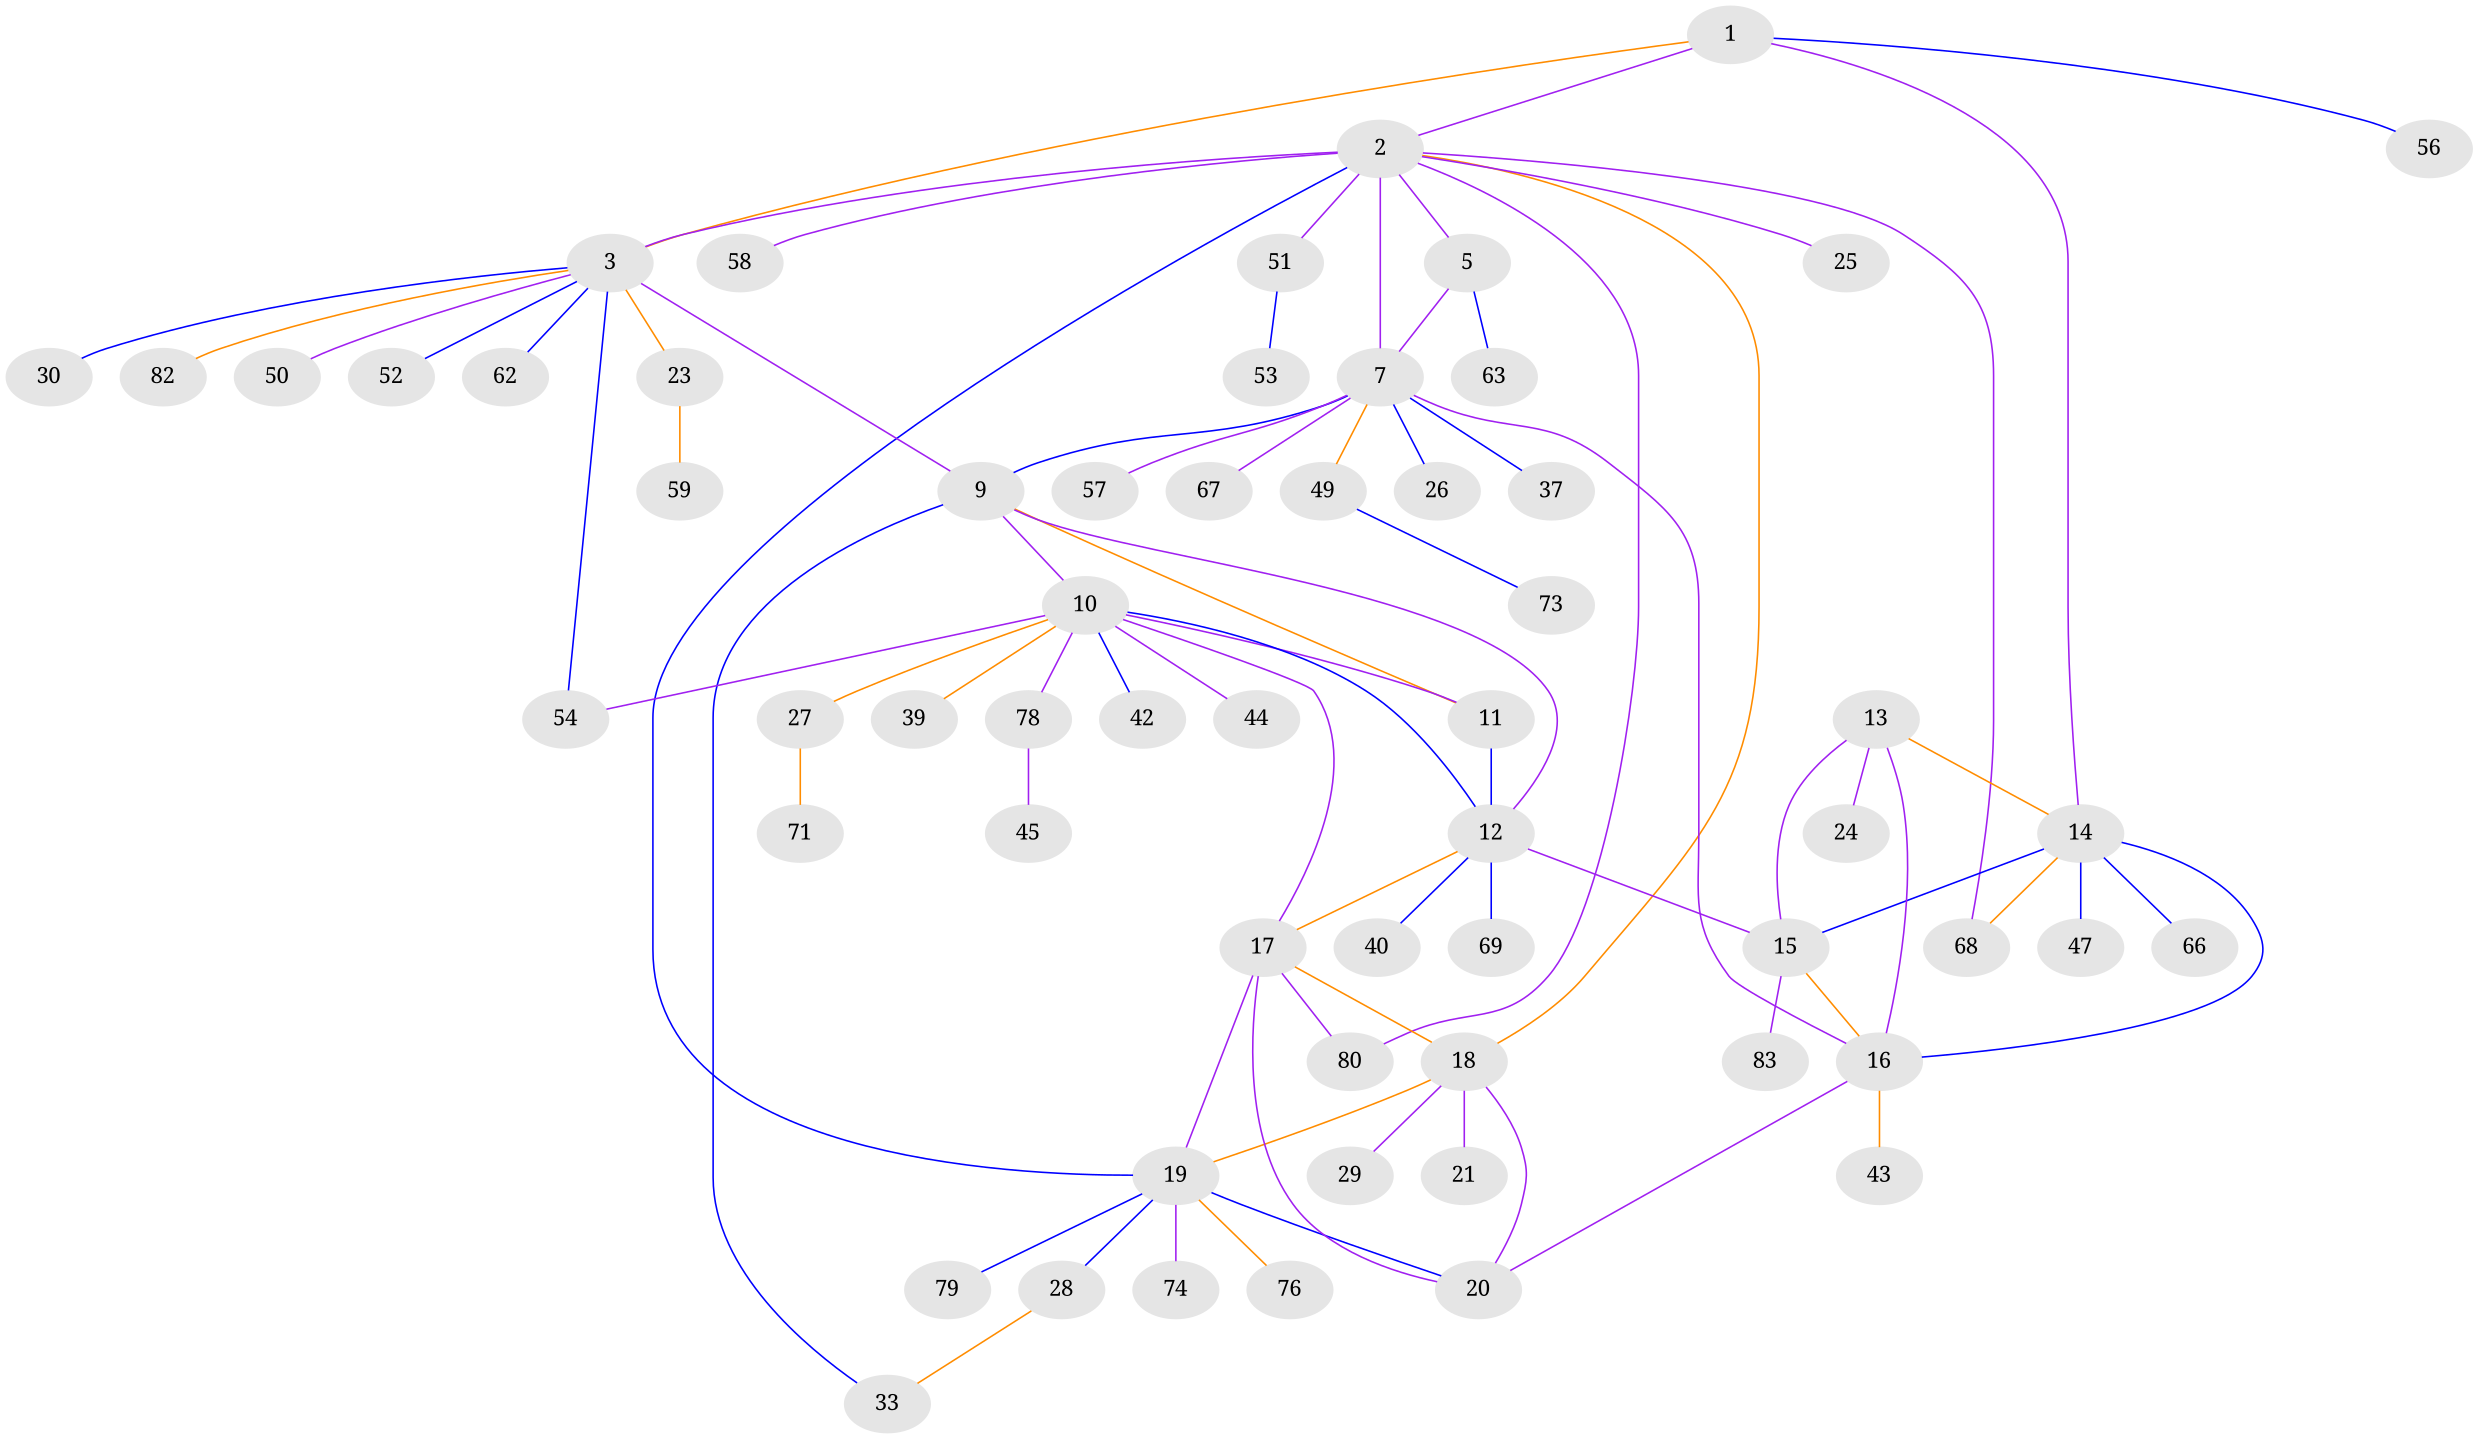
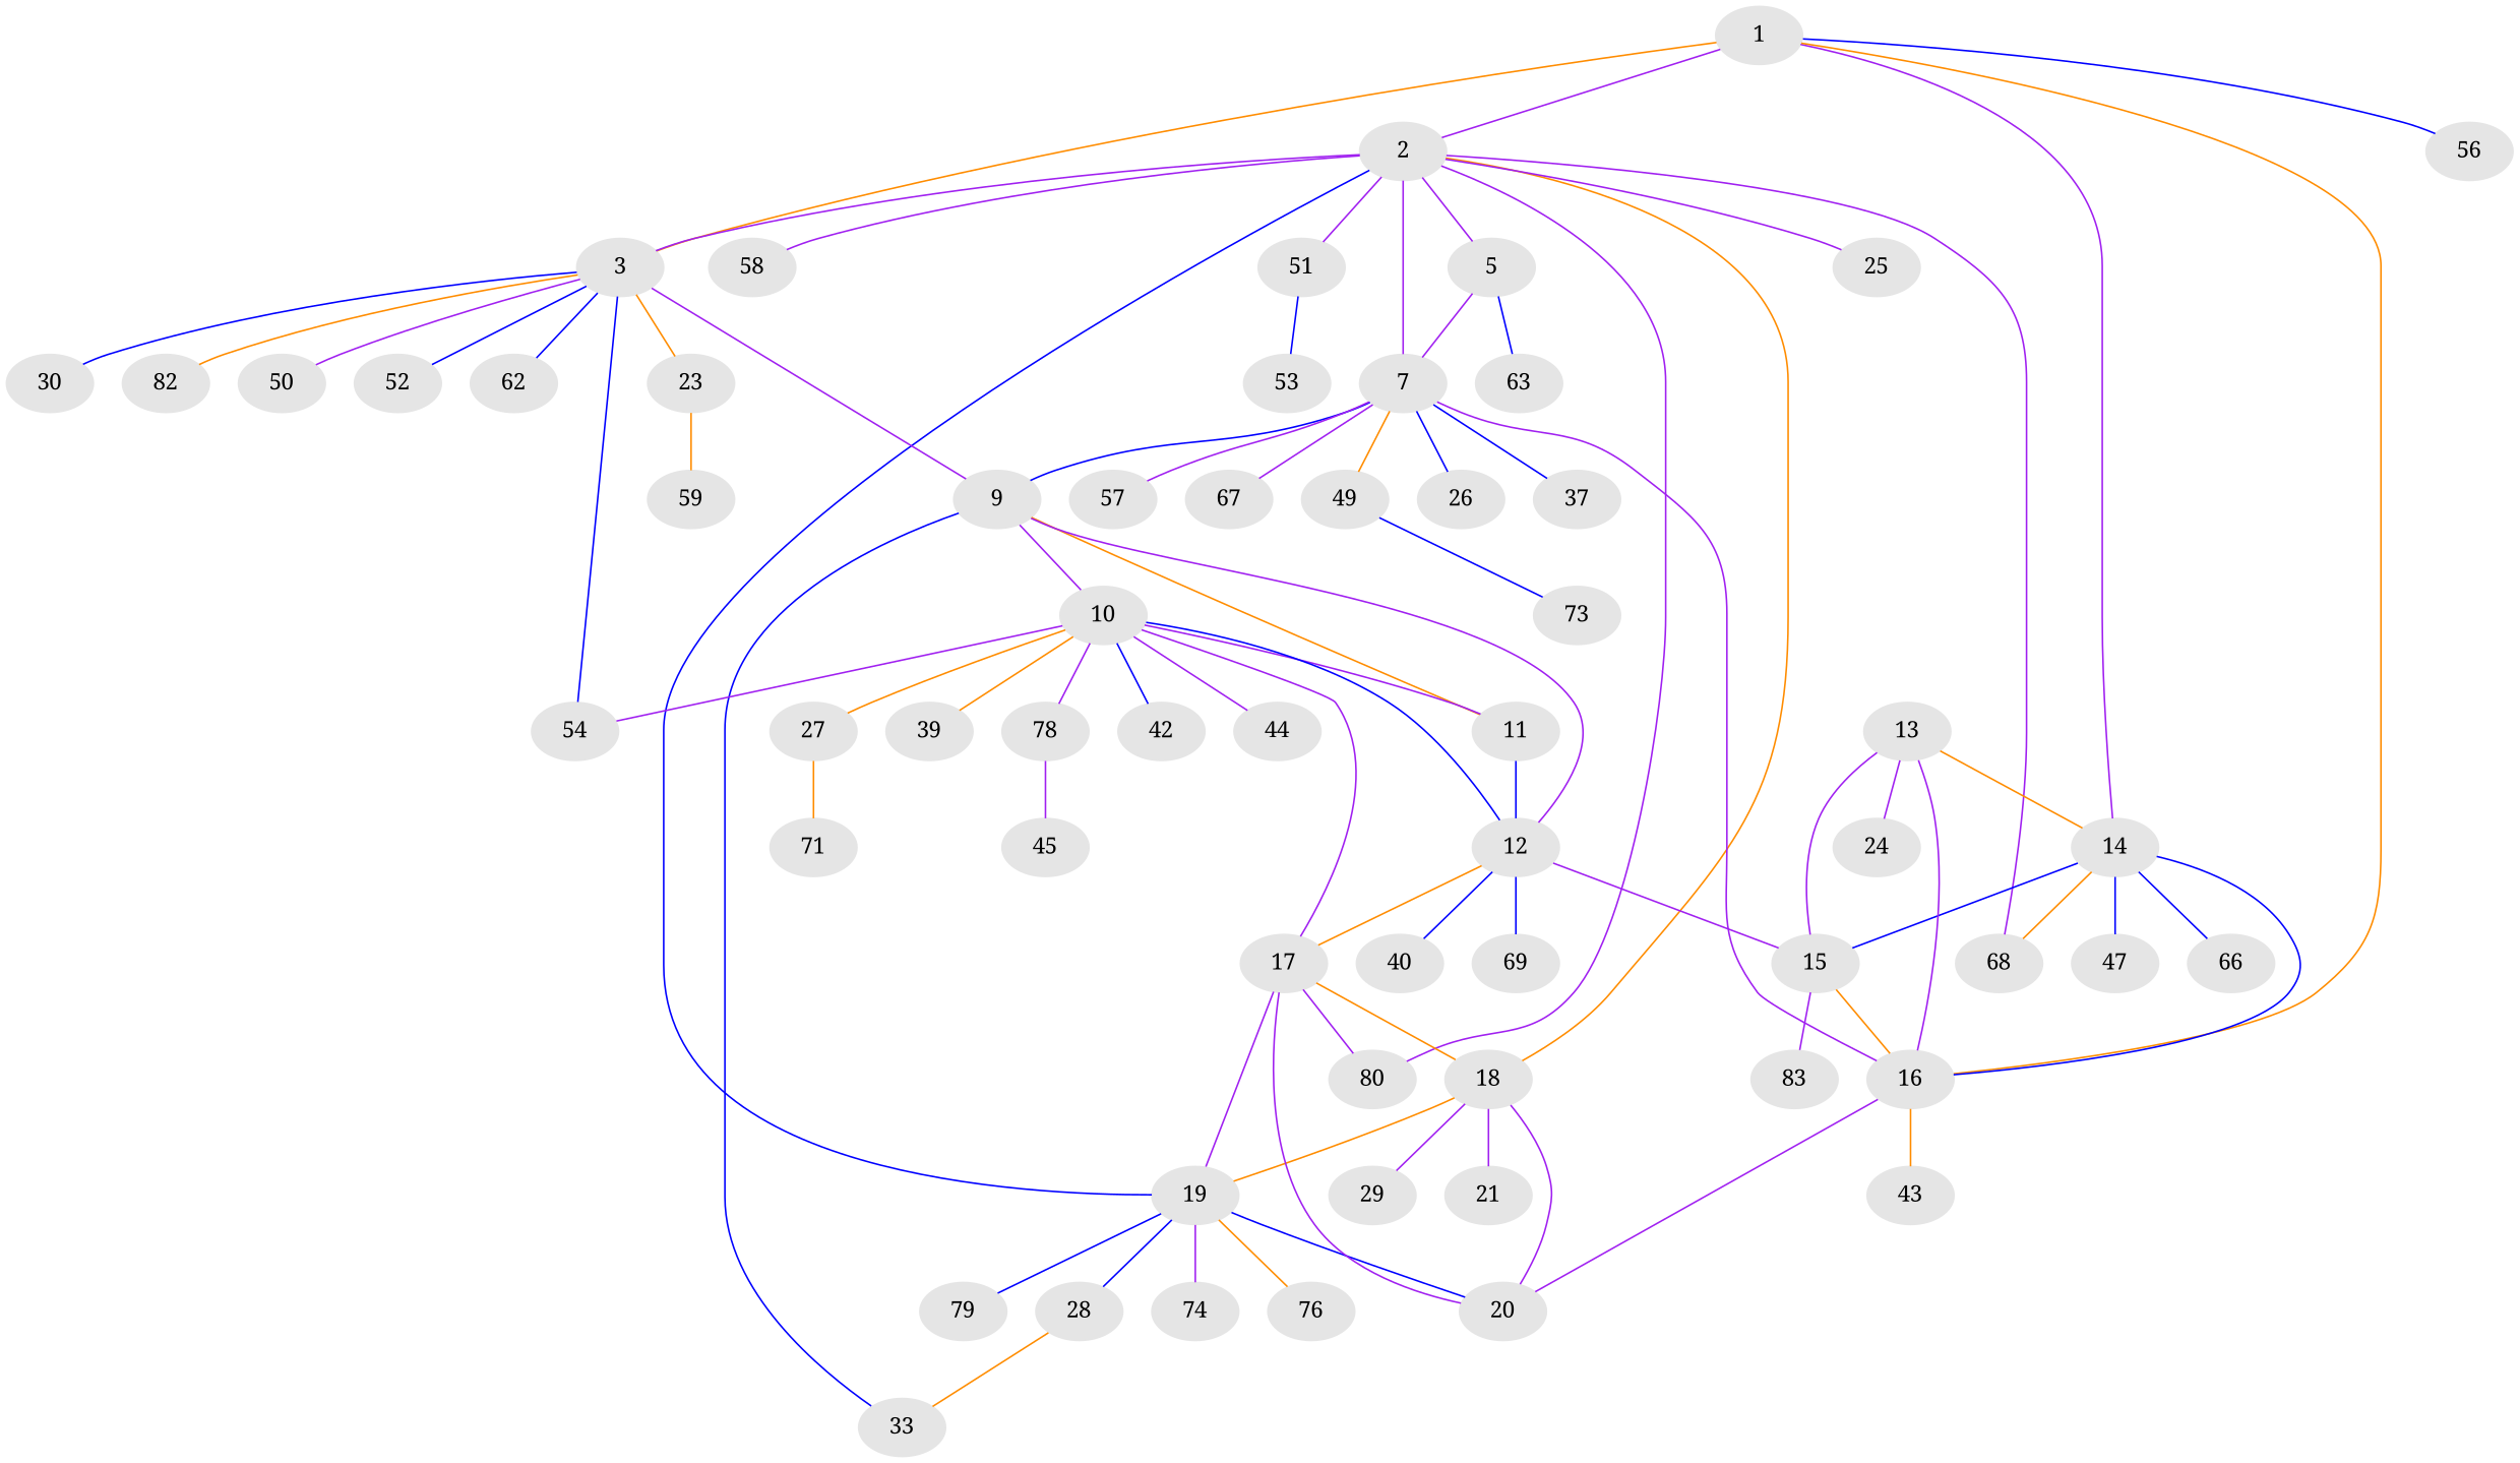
  graph {
    fontname="Noto Serif"
    node [color=gray90 fontname="Noto Serif" style=filled]
    edge [color=purple fontname="Noto Serif"]
    1 [super="+55"]
    2 [super="+6"]
    3 [super="+4"]
    14 [super="+65"]
    16 [super="+61"]
    56
    5 [super="+36"]
    7 [super="+8"]
    18
    19 [super="+72"]
    25
    51 [super="+70"]
    58
    68
    80
    9 [super="+38"]
    23 [super="+34"]
    30
    n19 [label=82]
    50
    52
    54
    62
    15 [super="+84"]
    47
    66
    20 [super="+85"]
    43
    63
    26
    37
    49 [super="+81"]
    57
    67
    21 [super="+64"]
    29 [super="+75"]
    28
    74
    76
    79
    53
    10 [super="+22"]
    11 [super="+41"]
    12 [super="+35"]
    33 [super="+46"]
    59
    73
    17 [super="+31"]
    27 [super="+82"]
    39
    42
    44
    78
    40 [super="+60"]
    69
    71
    45
    83
    13 [super="+48"]
    24 [super="+77"]
    1 -- 2
    1 -- 3 [color=darkorange weight=2]
    1 -- 14
+   1 -- 16 [color=darkorange]
    1 -- 56 [color=blue]
    2 -- 3 [weight=2]
    2 -- 5
    2 -- 7 [weight=2]
    2 -- 18 [color=darkorange]
    2 -- 19 [color=blue]
    2 -- 25
    2 -- 51
    2 -- 58
    2 -- 68
    2 -- 80
    3 -- 9
    3 -- 23 [color=darkorange]
    3 -- 30 [color=blue]
    3 -- n19 [color=darkorange]
    3 -- 50
    3 -- 52 [color=blue]
    3 -- 54 [color=blue]
    3 -- 62 [color=blue]
    14 -- 16 [color=blue]
    14 -- 68 [color=darkorange]
    14 -- 15 [color=blue]
    14 -- 47 [color=blue]
    14 -- 66 [color=blue]
    16 -- 20
    16 -- 43 [color=darkorange]
    5 -- 7 [weight=2]
    5 -- 63 [color=blue]
    7 -- 16
    7 -- 9 [color=blue]
    7 -- 26 [color=blue]
    7 -- 37 [color=blue]
    7 -- 49 [color=darkorange]
    7 -- 57
    7 -- 67
    18 -- 19 [color=darkorange]
    18 -- 20
    18 -- 21
    18 -- 29
    19 -- 20 [color=blue]
    19 -- 28 [color=blue]
    19 -- 74
    19 -- 76 [color=darkorange]
    19 -- 79 [color=blue]
    51 -- 53 [color=blue]
    9 -- 10
    9 -- 11 [color=darkorange]
    9 -- 12
    9 -- 33 [color=blue]
    23 -- 59 [color=darkorange]
    15 -- 16 [color=darkorange]
    15 -- 83
    49 -- 73 [color=blue]
    28 -- 33 [color=darkorange]
    10 -- 54
    10 -- 11
    10 -- 12 [color=blue]
    10 -- 17
    10 -- 27 [color=darkorange]
    10 -- 39 [color=darkorange]
    10 -- 42 [color=blue]
    10 -- 44
    10 -- 78
    11 -- 12 [color=blue]
    12 -- 15
    12 -- 17 [color=darkorange]
    12 -- 40 [color=blue]
    12 -- 69 [color=blue]
    17 -- 18 [color=darkorange]
    17 -- 19
    17 -- 80
    17 -- 20
    27 -- 71 [color=darkorange]
    78 -- 45
    13 -- 14 [color=darkorange]
    13 -- 16
    13 -- 15
    13 -- 24
  }
